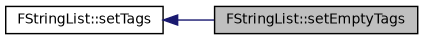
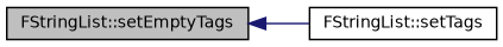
  digraph {
    rankdir=LR
    node [color=black fontname=Helvetica fontsize=10 shape=record style=filled]
    n1 [fillcolor=grey75 fontcolor=black height=0.2 label="FStringList::setEmptyTags" width=0.4]
    n2 [fillcolor=white height=0.2 label="FStringList::setTags" width=0.4]
-   n2 -> n1 [color=midnightblue dir=back fontname=Helvetica fontsize=10 labelfontname=Helvetica labelfontsize=10 style=solid]
+   n1 -> n2 [color=midnightblue dir=back fontname=Helvetica fontsize=10 labelfontname=Helvetica labelfontsize=10 style=solid]
  }
